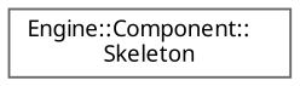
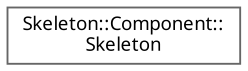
  digraph {
    rankdir=TB
    fontname="Noto Sans"
-   n1 [color=grey40 fillcolor=white fontname="Noto Sans" fontsize=10 height=0.2 label="Engine::Component::\lSkeleton" shape=box style=filled width=0.4]
+   n1 [color=grey40 fillcolor=white fontname="Noto Sans" fontsize=10 height=0.2 label="Skeleton::Component::\lSkeleton" shape=box style=filled width=0.4]
  }
